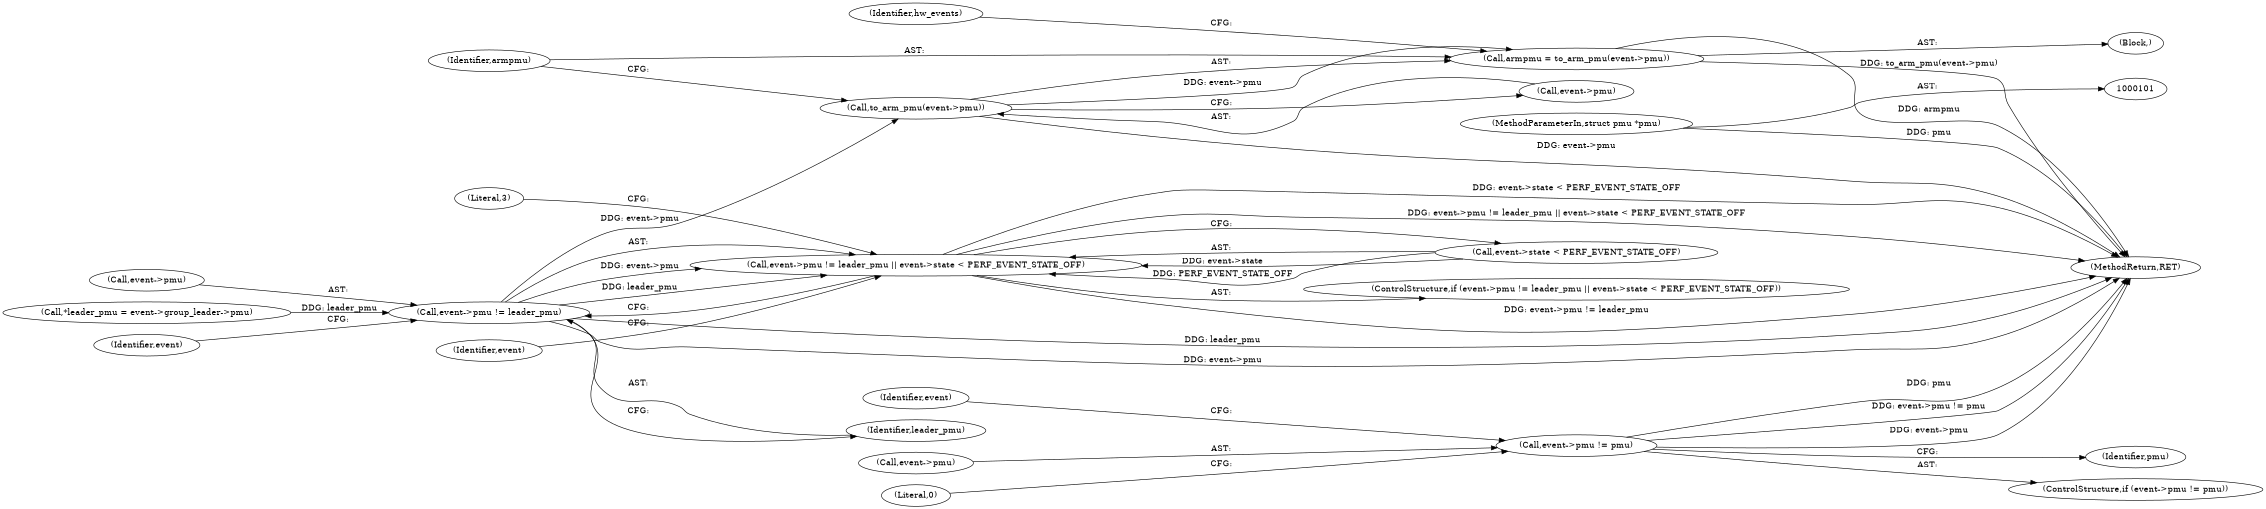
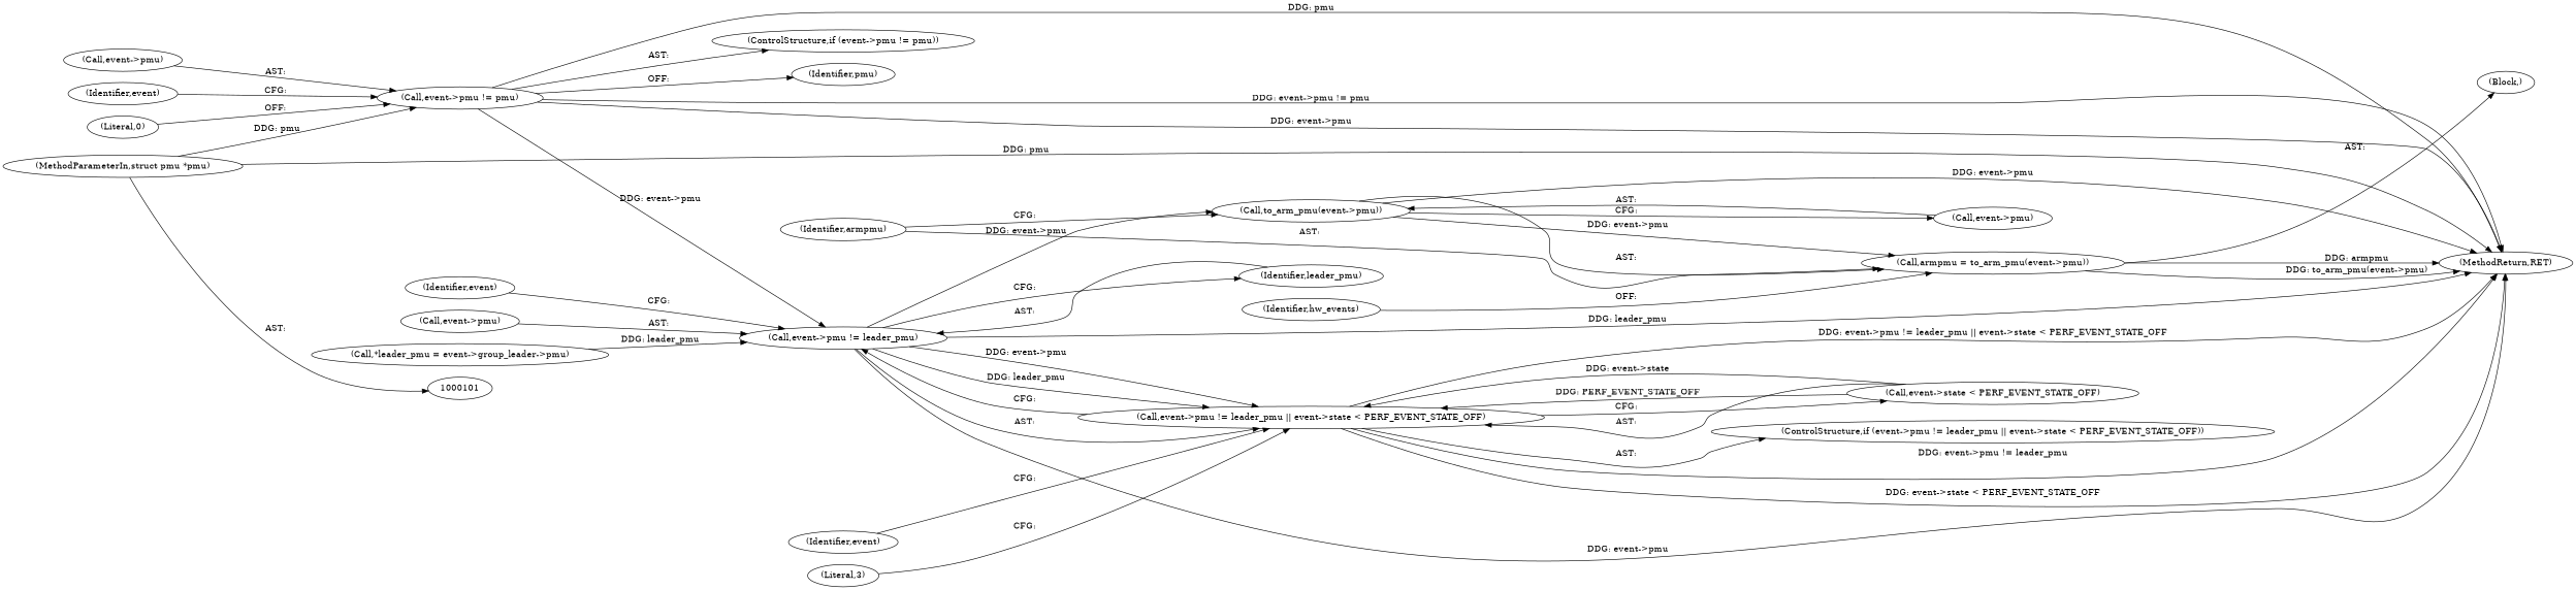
  digraph {
    rankdir=LR
    n1 [label="(Call,event->pmu != pmu)"]
    n2 [label="(Call,event->pmu != leader_pmu)"]
    n3 [label="(MethodReturn,RET)"]
    n4 [label="(ControlStructure,if (event->pmu != pmu))"]
    n5 [label="(Identifier,pmu)"]
    n6 [label="(Call,event->pmu != leader_pmu || event->state < PERF_EVENT_STATE_OFF)"]
    n7 [label="(Call,to_arm_pmu(event->pmu))"]
    n8 [label="(Identifier,leader_pmu)"]
    n9 [label="(MethodParameterIn,struct pmu *pmu)"]
    1000101
    n11 [label="(Call,event->state < PERF_EVENT_STATE_OFF)"]
    n12 [label="(ControlStructure,if (event->pmu != leader_pmu || event->state < PERF_EVENT_STATE_OFF))"]
    n13 [label="(Call,armpmu = to_arm_pmu(event->pmu))"]
    n14 [label="(Call,event->pmu)"]
    n15 [label="(Block,)"]
    n16 [label="(Identifier,armpmu)"]
    n17 [label="(Identifier,event)"]
    n18 [label="(Call,event->pmu)"]
    n19 [label="(Call,*leader_pmu = event->group_leader->pmu)"]
    n20 [label="(Identifier,event)"]
    n21 [label="(Literal,3)"]
    n22 [label="(Identifier,event)"]
    n23 [label="(Literal,0)"]
    n24 [label="(Call,event->pmu)"]
    n25 [label="(Identifier,hw_events)"]
+   n1 -> n2 [label="DDG: event->pmu"]
    n1 -> n3 [label="DDG: event->pmu != pmu"]
    n1 -> n3 [label="DDG: event->pmu"]
    n1 -> n3 [label="DDG: pmu"]
    n1 -> n4 [label="AST: "]
-   n1 -> n5 [label="CFG: "]
+   n1 -> n5 [label="OFF: "]
    n2 -> n3 [label="DDG: leader_pmu"]
    n2 -> n3 [label="DDG: event->pmu"]
    n2 -> n6 [label="AST: "]
    n2 -> n6 [label="DDG: event->pmu"]
    n2 -> n6 [label="DDG: leader_pmu"]
    n2 -> n7 [label="DDG: event->pmu"]
    n2 -> n8 [label="CFG: "]
    n6 -> n2 [label="CFG: "]
    n6 -> n3 [label="DDG: event->state < PERF_EVENT_STATE_OFF"]
    n6 -> n3 [label="DDG: event->pmu != leader_pmu || event->state < PERF_EVENT_STATE_OFF"]
    n6 -> n3 [label="DDG: event->pmu != leader_pmu"]
    n6 -> n11 [label="CFG: "]
    n6 -> n12 [label="AST: "]
    n7 -> n3 [label="DDG: event->pmu"]
    n7 -> n13 [label="AST: "]
    n7 -> n13 [label="DDG: event->pmu"]
    n7 -> n14 [label="CFG: "]
    n8 -> n2 [label="AST: "]
+   n9 -> n1 [label="DDG: pmu"]
    n9 -> n3 [label="DDG: pmu"]
    n9 -> 1000101 [label="AST: "]
    n11 -> n6 [label="AST: "]
    n11 -> n6 [label="DDG: event->state"]
    n11 -> n6 [label="DDG: PERF_EVENT_STATE_OFF"]
    n13 -> n3 [label="DDG: armpmu"]
    n13 -> n3 [label="DDG: to_arm_pmu(event->pmu)"]
    n13 -> n15 [label="AST: "]
    n14 -> n7 [label="AST: "]
    n16 -> n7 [label="CFG: "]
    n16 -> n13 [label="AST: "]
    n17 -> n1 [label="CFG: "]
    n18 -> n2 [label="AST: "]
    n19 -> n2 [label="DDG: leader_pmu"]
    n20 -> n6 [label="CFG: "]
    n21 -> n6 [label="CFG: "]
    n22 -> n2 [label="CFG: "]
-   n23 -> n1 [label="CFG: "]
+   n23 -> n1 [label="OFF: "]
    n24 -> n1 [label="AST: "]
-   n25 -> n13 [label="CFG: "]
+   n25 -> n13 [label="OFF: "]
  }
